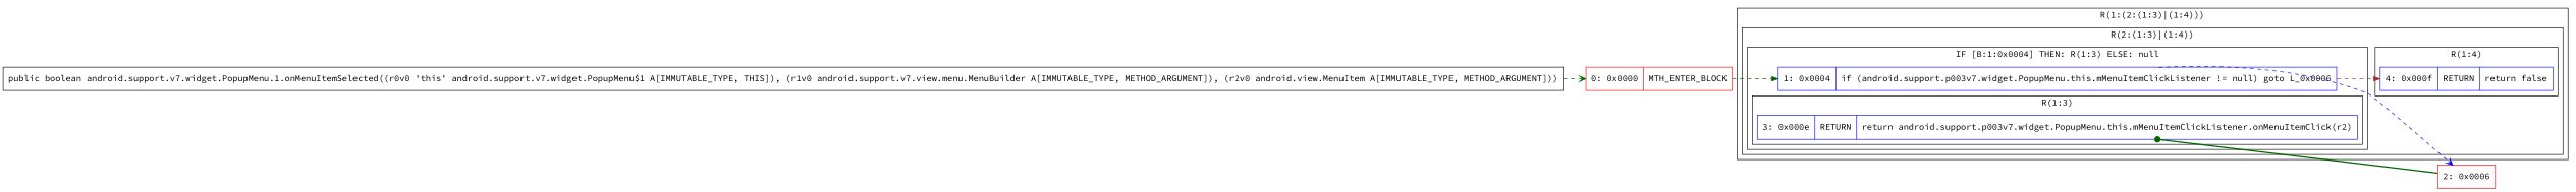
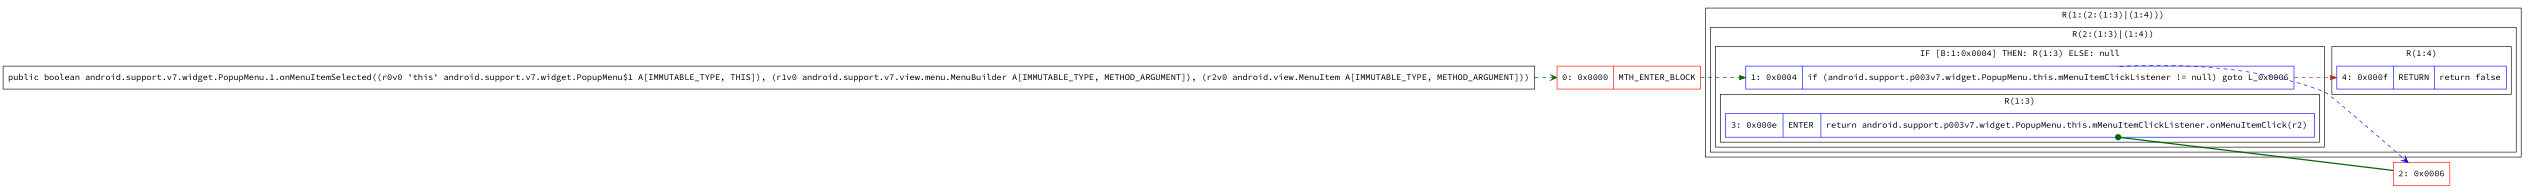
  digraph {
    fontname="Source Code Pro"
    rankdir=LR
    node [color=blue fontname="Source Code Pro" shape=record]
    edge [arrowhead=normal color=darkgreen fontname="Source Code Pro" style=dashed]
-   n1 [label="{3\:\ 0x000e|RETURN\l|return android.support.p003v7.widget.PopupMenu.this.mMenuItemClickListener.onMenuItemClick(r2)\l}"]
+   n1 [label="{3\:\ 0x000e|ENTER\l|return android.support.p003v7.widget.PopupMenu.this.mMenuItemClickListener.onMenuItemClick(r2)\l}"]
    n2 [label="{1\:\ 0x0004|if (android.support.p003v7.widget.PopupMenu.this.mMenuItemClickListener != null) goto L_0x0006\l}"]
    n3 [label="{4\:\ 0x000f|RETURN\l|return false\l}"]
    n4 [color=red label="{2\:\ 0x0006}"]
    n5 [color=red label="{0\:\ 0x0000|MTH_ENTER_BLOCK\l}"]
    n6 [label="{public boolean android.support.v7.widget.PopupMenu.1.onMenuItemSelected((r0v0 'this' android.support.v7.widget.PopupMenu$1 A[IMMUTABLE_TYPE, THIS]), (r1v0 android.support.v7.view.menu.MenuBuilder A[IMMUTABLE_TYPE, METHOD_ARGUMENT]), (r2v0 android.view.MenuItem A[IMMUTABLE_TYPE, METHOD_ARGUMENT])) }" color=""]
    subgraph cluster_1 {
      label="R(1:(2:(1:3)|(1:4)))"
      subgraph cluster_2 {
        label="R(2:(1:3)|(1:4))"
        subgraph cluster_3 {
          label="IF [B:1:0x0004] THEN: R(1:3) ELSE: null"
          n2
          subgraph cluster_4 {
            label="R(1:3)"
            n1
          }
        }
        subgraph cluster_5 {
          label="R(1:4)"
          n3
        }
      }
    }
    n2 -> n3 [color=brown]
    n2 -> n4 [arrowhead=vee color=blue]
    n4 -> n1 [arrowhead=dot style=bold]
    n5 -> n2
    n6 -> n5 [arrowhead=vee]
  }
